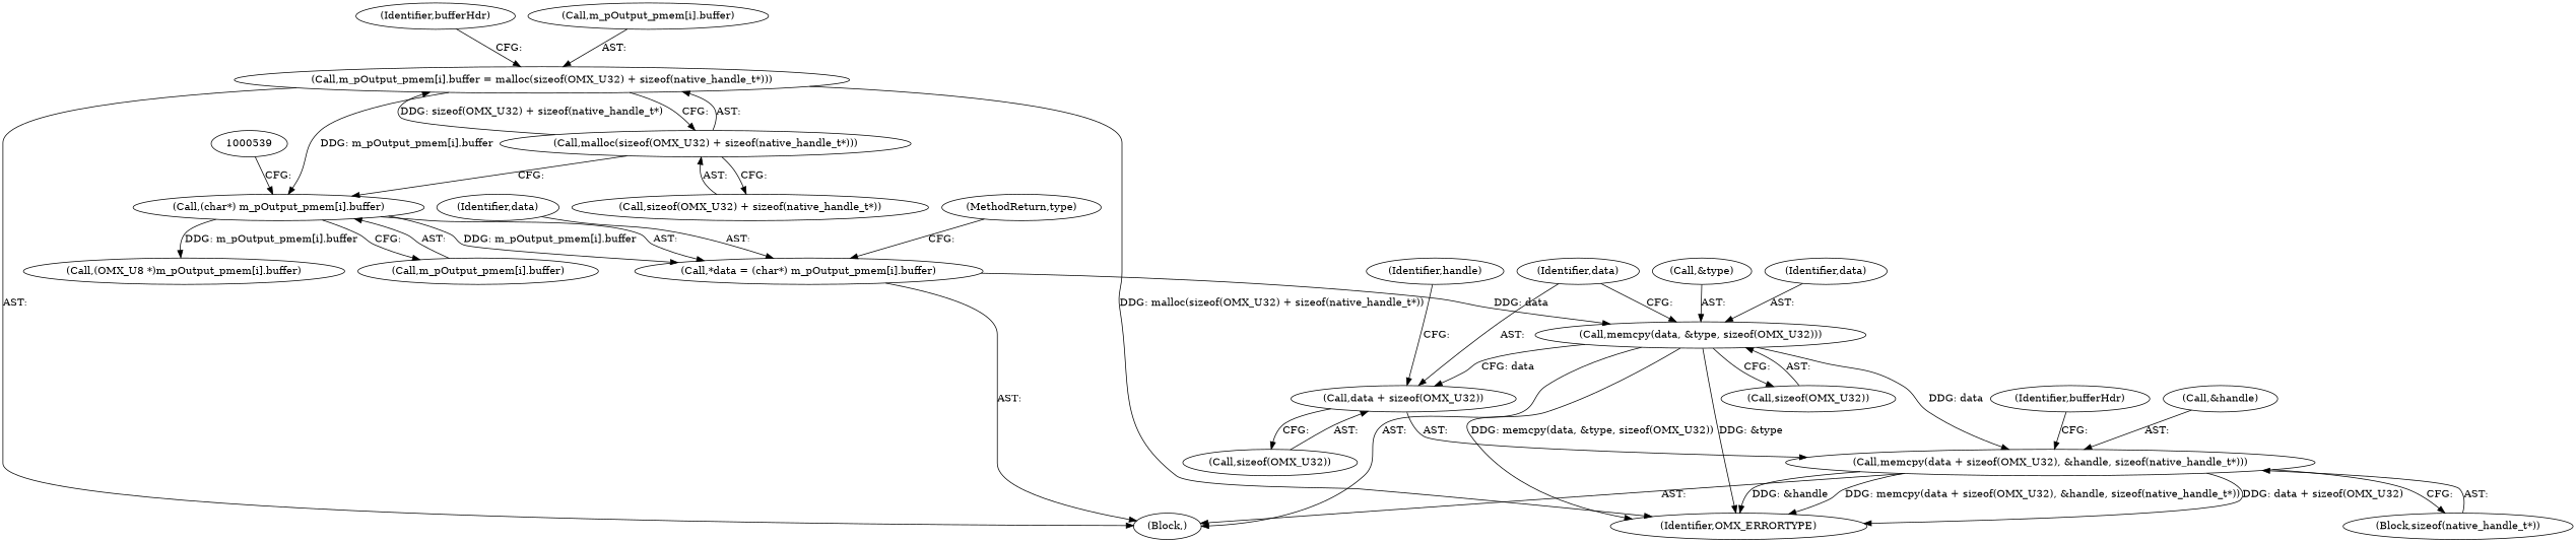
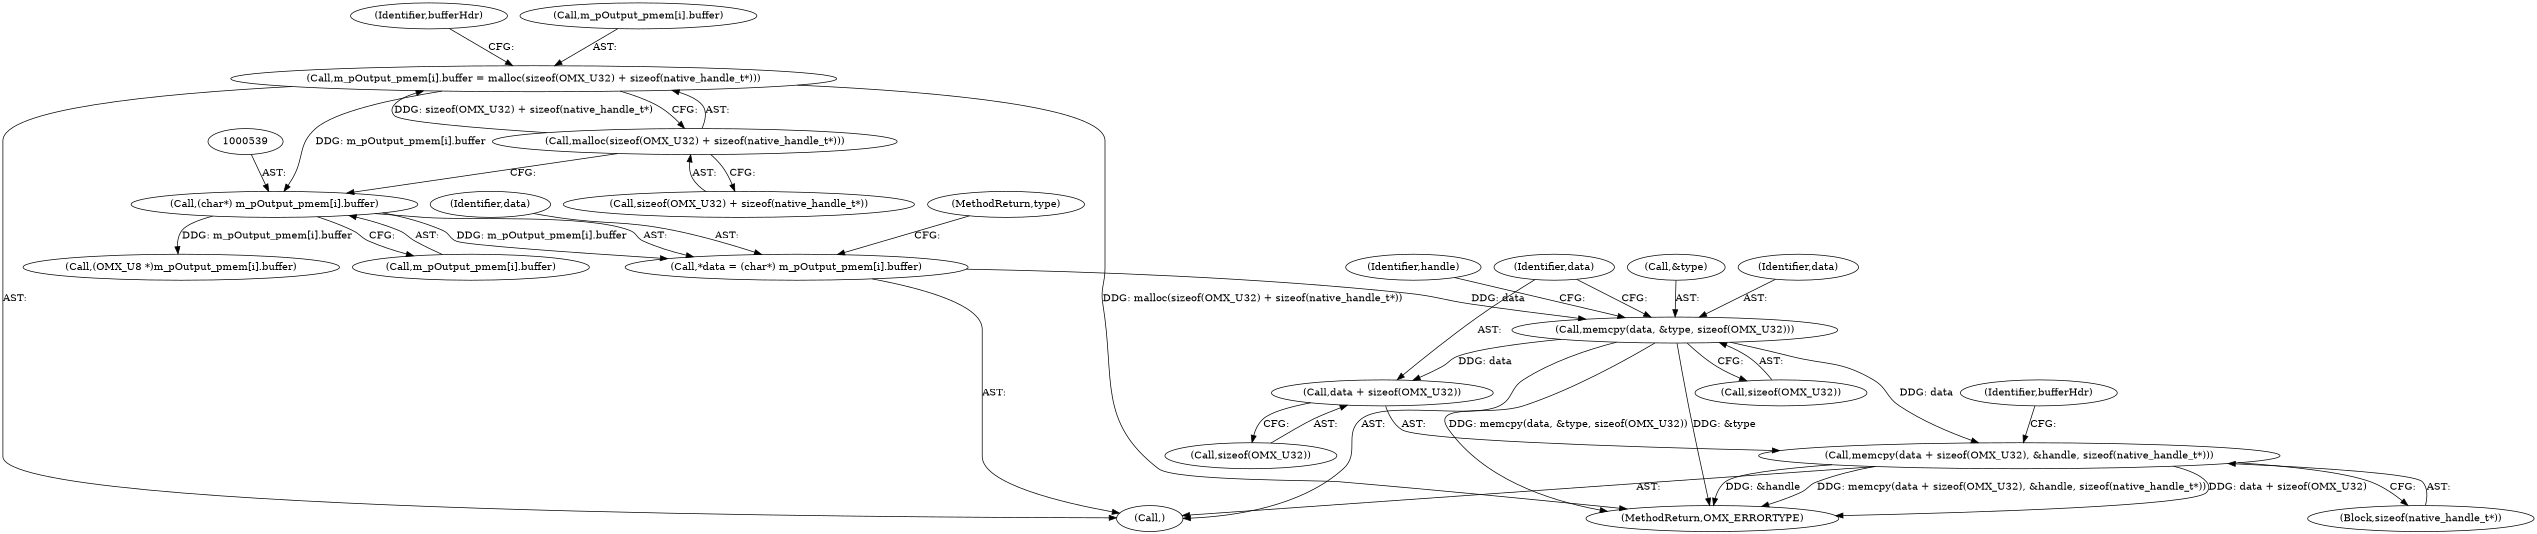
  digraph {
    n1 [label="(Call,*data = (char*) m_pOutput_pmem[i].buffer)"]
    n2 [label="(Call,memcpy(data, &type, sizeof(OMX_U32)))"]
-   n3 [label="(Block,)"]
+   n3 [label="(Call,)"]
    n4 [label="(Call,(char*) m_pOutput_pmem[i].buffer)"]
    n5 [label="(Call,m_pOutput_pmem[i].buffer)"]
    n6 [label="(Call,(OMX_U8 *)m_pOutput_pmem[i].buffer)"]
-   n7 [label="(Identifier,OMX_ERRORTYPE)"]
+   n7 [label="(MethodReturn,OMX_ERRORTYPE)"]
    n8 [label="(Call,memcpy(data + sizeof(OMX_U32), &handle, sizeof(native_handle_t*)))"]
    n9 [label="(Call,data + sizeof(OMX_U32))"]
    n10 [label="(Call,sizeof(OMX_U32))"]
    n11 [label="(Call,m_pOutput_pmem[i].buffer = malloc(sizeof(OMX_U32) + sizeof(native_handle_t*)))"]
    n12 [label="(Call,malloc(sizeof(OMX_U32) + sizeof(native_handle_t*)))"]
    n13 [label="(Call,sizeof(OMX_U32) + sizeof(native_handle_t*))"]
    n14 [label="(Block,sizeof(native_handle_t*))"]
    n15 [label="(Call,sizeof(OMX_U32))"]
    n16 [label="(Identifier,handle)"]
    n17 [label="(Identifier,data)"]
    n18 [label="(Identifier,bufferHdr)"]
    n19 [label="(MethodReturn,type)"]
-   n20 [label="(Call,&handle)"]
    n21 [label="(Call,&type)"]
    n22 [label="(Identifier,bufferHdr)"]
    n23 [label="(Identifier,data)"]
    n24 [label="(Call,m_pOutput_pmem[i].buffer)"]
    n25 [label="(Identifier,data)"]
    1000539
    n1 -> n2 [label="DDG: data"]
    n1 -> n3 [label="AST: "]
    n2 -> n3 [label="AST: "]
    n2 -> n7 [label="DDG: &type"]
    n2 -> n7 [label="DDG: memcpy(data, &type, sizeof(OMX_U32))"]
    n2 -> n8 [label="DDG: data"]
-   n2 -> n9 [label="CFG: data"]
+   n2 -> n9 [label="DDG: data"]
    n2 -> n10 [label="CFG: "]
    n4 -> n1 [label="AST: "]
    n4 -> n1 [label="DDG: m_pOutput_pmem[i].buffer"]
    n4 -> n5 [label="CFG: "]
    n4 -> n6 [label="DDG: m_pOutput_pmem[i].buffer"]
    n5 -> n4 [label="AST: "]
    n8 -> n3 [label="AST: "]
    n8 -> n7 [label="DDG: &handle"]
    n8 -> n7 [label="DDG: memcpy(data + sizeof(OMX_U32), &handle, sizeof(native_handle_t*))"]
    n8 -> n7 [label="DDG: data + sizeof(OMX_U32)"]
    n8 -> n14 [label="CFG: "]
    n9 -> n8 [label="AST: "]
    n9 -> n15 [label="CFG: "]
    n10 -> n2 [label="AST: "]
    n11 -> n3 [label="AST: "]
    n11 -> n4 [label="DDG: m_pOutput_pmem[i].buffer"]
    n11 -> n7 [label="DDG: malloc(sizeof(OMX_U32) + sizeof(native_handle_t*))"]
    n11 -> n12 [label="CFG: "]
    n12 -> n4 [label="CFG: "]
    n12 -> n11 [label="AST: "]
    n12 -> n11 [label="DDG: sizeof(OMX_U32) + sizeof(native_handle_t*)"]
    n12 -> n13 [label="CFG: "]
    n13 -> n12 [label="AST: "]
    n14 -> n8 [label="AST: "]
    n15 -> n9 [label="AST: "]
-   n16 -> n9 [label="CFG: "]
+   n16 -> n2 [label="CFG: "]
    n17 -> n1 [label="AST: "]
    n18 -> n8 [label="CFG: "]
    n19 -> n1 [label="CFG: "]
-   n20 -> n8 [label="AST: "]
    n21 -> n2 [label="AST: "]
    n22 -> n11 [label="CFG: "]
    n23 -> n2 [label="AST: "]
    n24 -> n11 [label="AST: "]
    n25 -> n2 [label="CFG: "]
    n25 -> n9 [label="AST: "]
-   1000539 -> n4 [label="CFG: "]
+   1000539 -> n4 [label="AST: "]
  }
